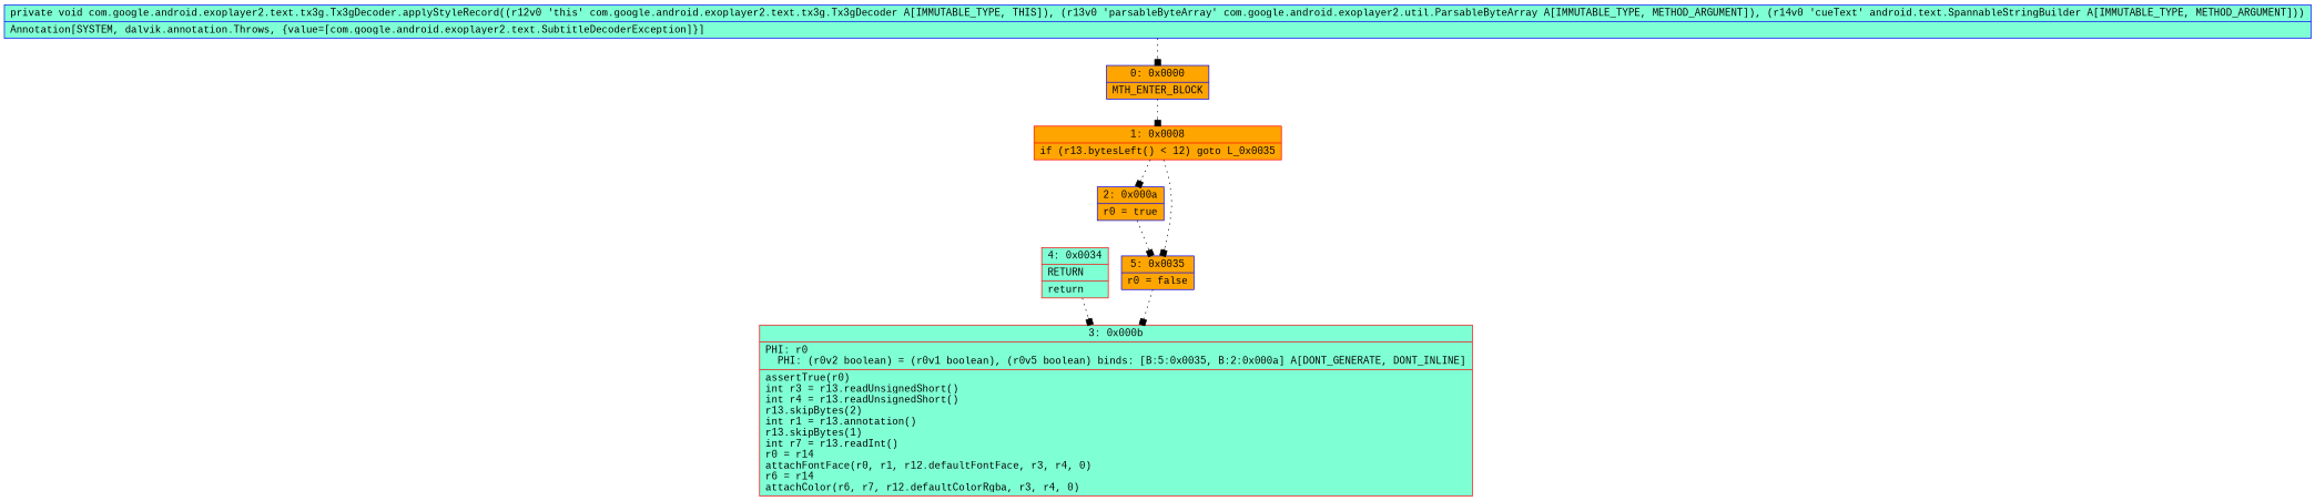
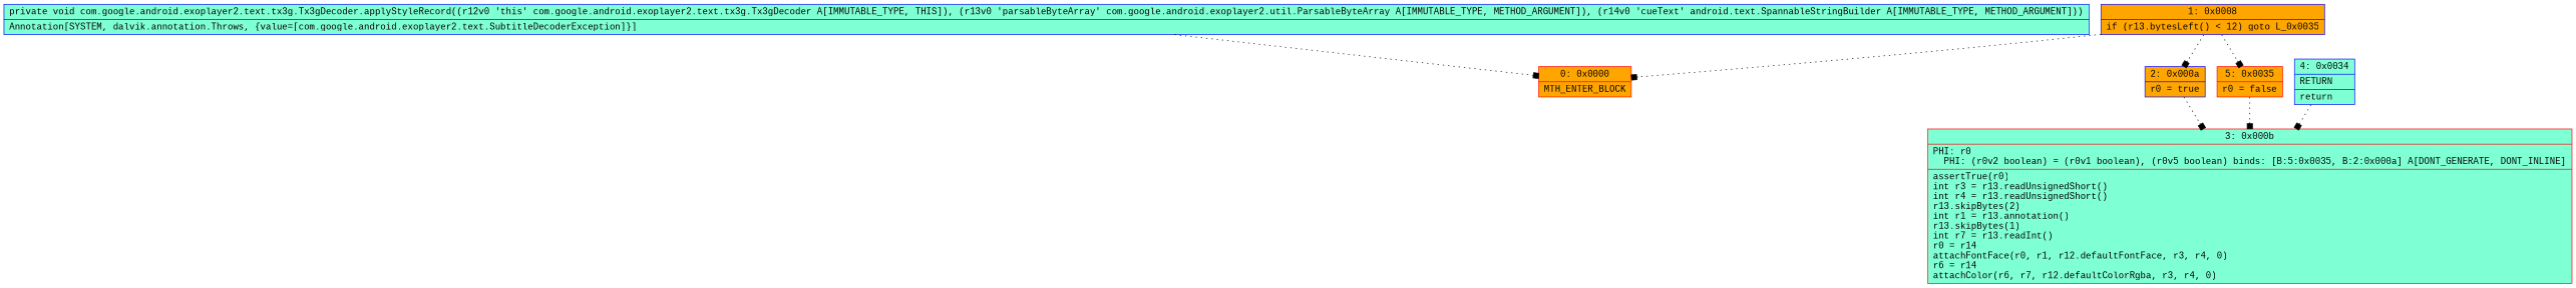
  digraph {
    fontname="Liberation Mono"
    node [color=blue fillcolor=orange fontname="Liberation Mono" shape=record style=filled]
    edge [arrowhead=box fontname="Liberation Mono" style=dotted]
-   n1 [label="{0\:\ 0x0000|MTH_ENTER_BLOCK\l}"]
-   n2 [color=red label="{1\:\ 0x0008|if (r13.bytesLeft() \< 12) goto L_0x0035\l}"]
+   n1 [color=red label="{0\:\ 0x0000|MTH_ENTER_BLOCK\l}"]
+   n2 [label="{1\:\ 0x0008|if (r13.bytesLeft() \< 12) goto L_0x0035\l}"]
    n3 [label="{2\:\ 0x000a|r0 = true\l}"]
-   n4 [label="{5\:\ 0x0035|r0 = false\l}"]
+   n4 [color=red label="{5\:\ 0x0035|r0 = false\l}"]
    n5 [color=red fillcolor=aquamarine label="{3\:\ 0x000b|PHI: r0 \l  PHI: (r0v2 boolean) = (r0v1 boolean), (r0v5 boolean) binds: [B:5:0x0035, B:2:0x000a] A[DONT_GENERATE, DONT_INLINE]\l|assertTrue(r0)\lint r3 = r13.readUnsignedShort()\lint r4 = r13.readUnsignedShort()\lr13.skipBytes(2)\lint r1 = r13.annotation()\lr13.skipBytes(1)\lint r7 = r13.readInt()\lr0 = r14\lattachFontFace(r0, r1, r12.defaultFontFace, r3, r4, 0)\lr6 = r14\lattachColor(r6, r7, r12.defaultColorRgba, r3, r4, 0)\l}"]
-   n6 [color=red fillcolor=aquamarine label="{4\:\ 0x0034|RETURN\l|return\l}"]
+   n6 [fillcolor=aquamarine label="{4\:\ 0x0034|RETURN\l|return\l}"]
    n7 [fillcolor=aquamarine label="{private void com.google.android.exoplayer2.text.tx3g.Tx3gDecoder.applyStyleRecord((r12v0 'this' com.google.android.exoplayer2.text.tx3g.Tx3gDecoder A[IMMUTABLE_TYPE, THIS]), (r13v0 'parsableByteArray' com.google.android.exoplayer2.util.ParsableByteArray A[IMMUTABLE_TYPE, METHOD_ARGUMENT]), (r14v0 'cueText' android.text.SpannableStringBuilder A[IMMUTABLE_TYPE, METHOD_ARGUMENT]))  | Annotation[SYSTEM, dalvik.annotation.Throws, \{value=[com.google.android.exoplayer2.text.SubtitleDecoderException]\}]\l}"]
-   n1 -> n2
+   n2 -> n1
    n2 -> n3
    n2 -> n4
-   n3 -> n4
+   n3 -> n5
    n4 -> n5
    n6 -> n5
    n7 -> n1
  }
